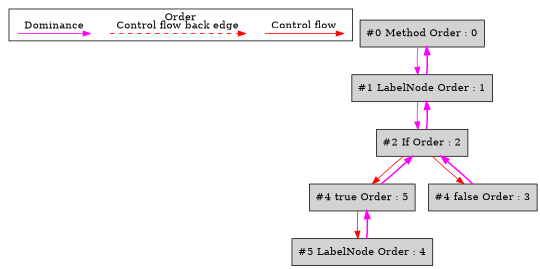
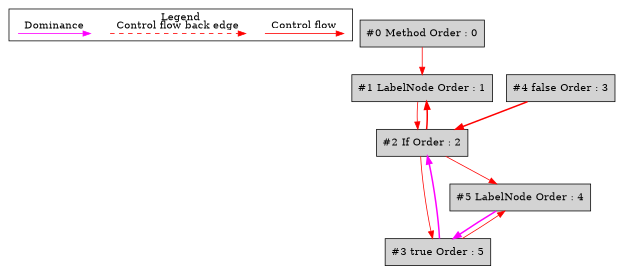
  digraph {
    fontname="DejaVu Serif"
    ordering=in
    node [fontname="DejaVu Serif" shape=point style=invis]
    edge [color=red fontname="DejaVu Serif"]
    c0
    c1
    c2
    c3
    d8
    d9
    n7 [fillcolor=lightgrey label="#0 Method Order : 0" shape=box style=filled]
    n8 [fillcolor=lightgrey label="#1 LabelNode Order : 1" shape=box style=filled]
    n9 [fillcolor=lightgrey label="#2 If Order : 2" shape=box style=filled]
-   n10 [fillcolor=lightgrey label="#4 true Order : 5" shape=box style=filled]
+   n10 [fillcolor=lightgrey label="#3 true Order : 5" shape=box style=filled]
    n11 [fillcolor=lightgrey label="#4 false Order : 3" shape=box style=filled]
    n12 [fillcolor=lightgrey label="#5 LabelNode Order : 4" shape=box style=filled]
    subgraph cluster_1 {
-     label=Order
+     label=Legend
      subgraph sub_2 {
        label=Legend
        rank=same
        c0
        c1
        c2
        c3
        d8
        d9
      }
    }
    c0 -> c1 [label="Control flow" style=solid]
    c2 -> c3 [label="Control flow back edge" style=dashed]
    d8 -> d9 [color=fuchsia label=Dominance style=solid]
-   n7 -> n8 [color=fuchsia fontcolor=red labeldistance=2]
-   n8 -> n7 [color=fuchsia dir=forward penwidth=2]
-   n8 -> n9 [color=fuchsia fontcolor=red labeldistance=2]
-   n9 -> n8 [color=fuchsia dir=forward penwidth=2]
+   n7 -> n8 [fontcolor=red labeldistance=2]
+   n8 -> n9 [fontcolor=red labeldistance=2]
+   n9 -> n8 [dir=forward penwidth=2]
    n9 -> n10 [fontcolor=red labeldistance=2]
-   n9 -> n11 [fontcolor=red labeldistance=2]
+   n9 -> n12 [fontcolor=red labeldistance=2]
    n10 -> n9 [color=fuchsia dir=forward penwidth=2]
    n10 -> n12 [fontcolor=red labeldistance=2]
-   n11 -> n9 [color=fuchsia dir=forward penwidth=2]
+   n11 -> n9 [dir=forward penwidth=2]
    n12 -> n10 [color=fuchsia dir=forward penwidth=2]
  }
